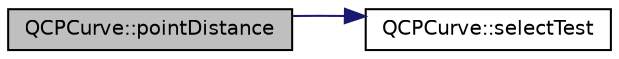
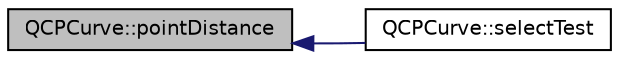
  digraph {
    rankdir=LR
    node [color=black fontname=Helvetica fontsize=10 shape=record style=filled]
    n1 [fillcolor=grey75 fontcolor=black height=0.2 label="QCPCurve::pointDistance" width=0.4]
    n2 [fillcolor=white height=0.2 label="QCPCurve::selectTest" width=0.4]
-   n2 -> n1 [color=midnightblue dir=back fontname=Helvetica fontsize=10 labelfontname=Helvetica labelfontsize=10 style=solid]
+   n1 -> n2 [color=midnightblue dir=back fontname=Helvetica fontsize=10 labelfontname=Helvetica labelfontsize=10 style=solid]
  }
